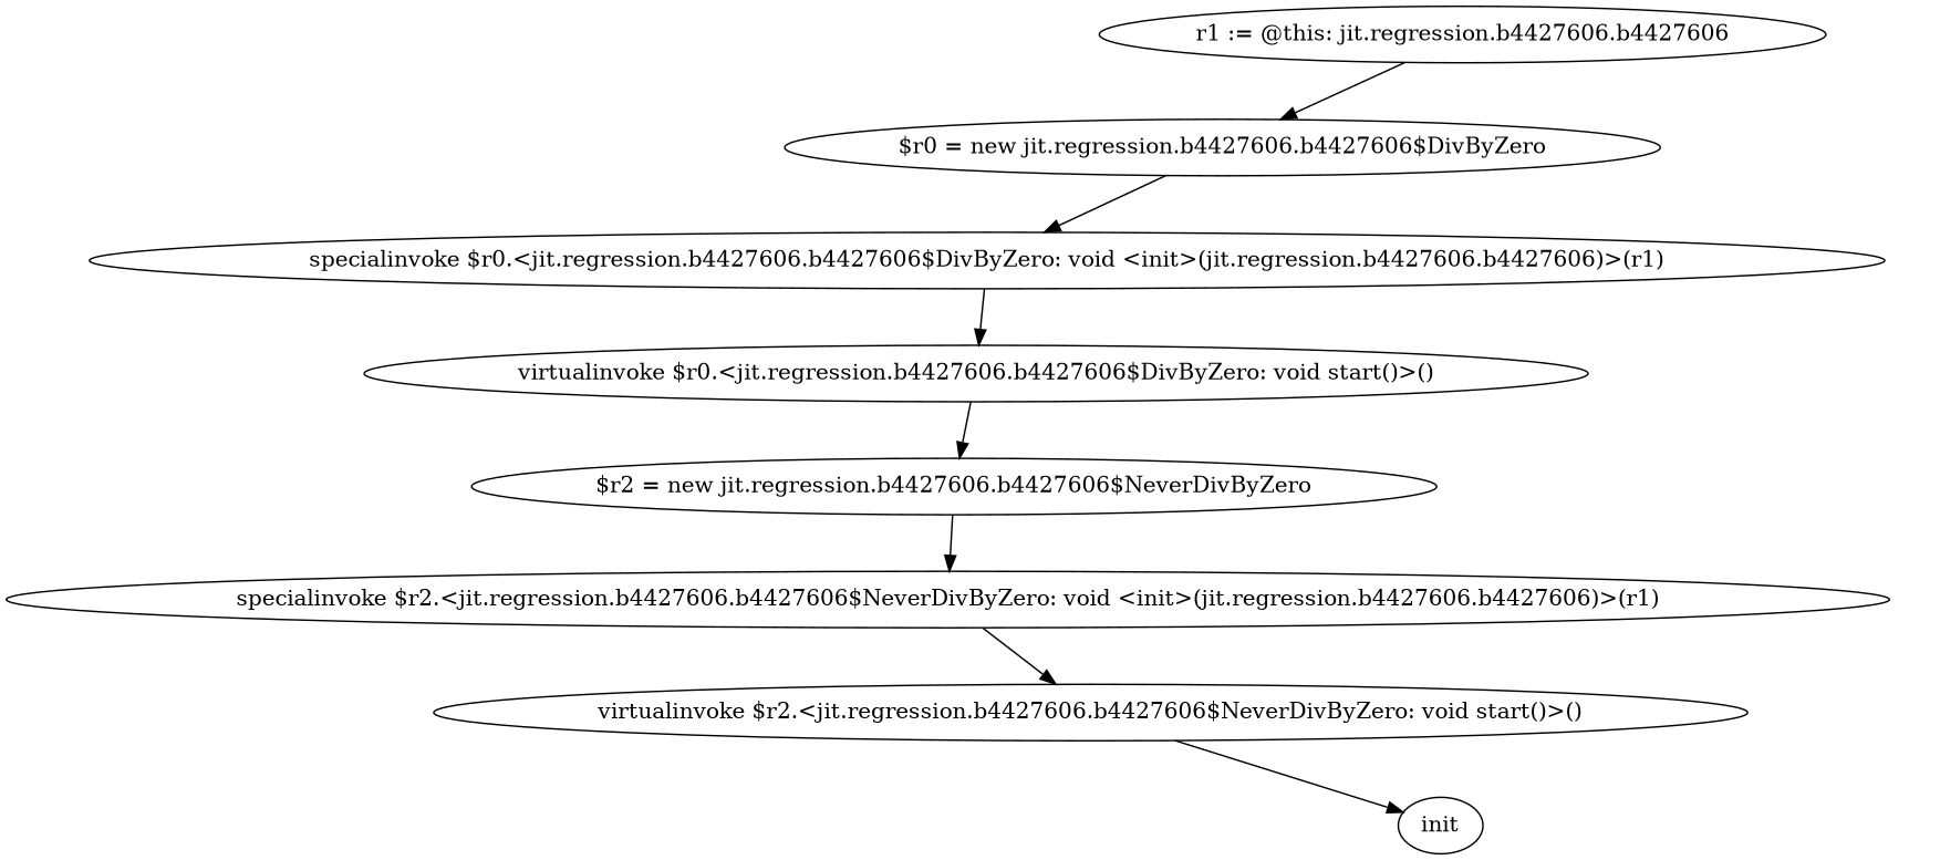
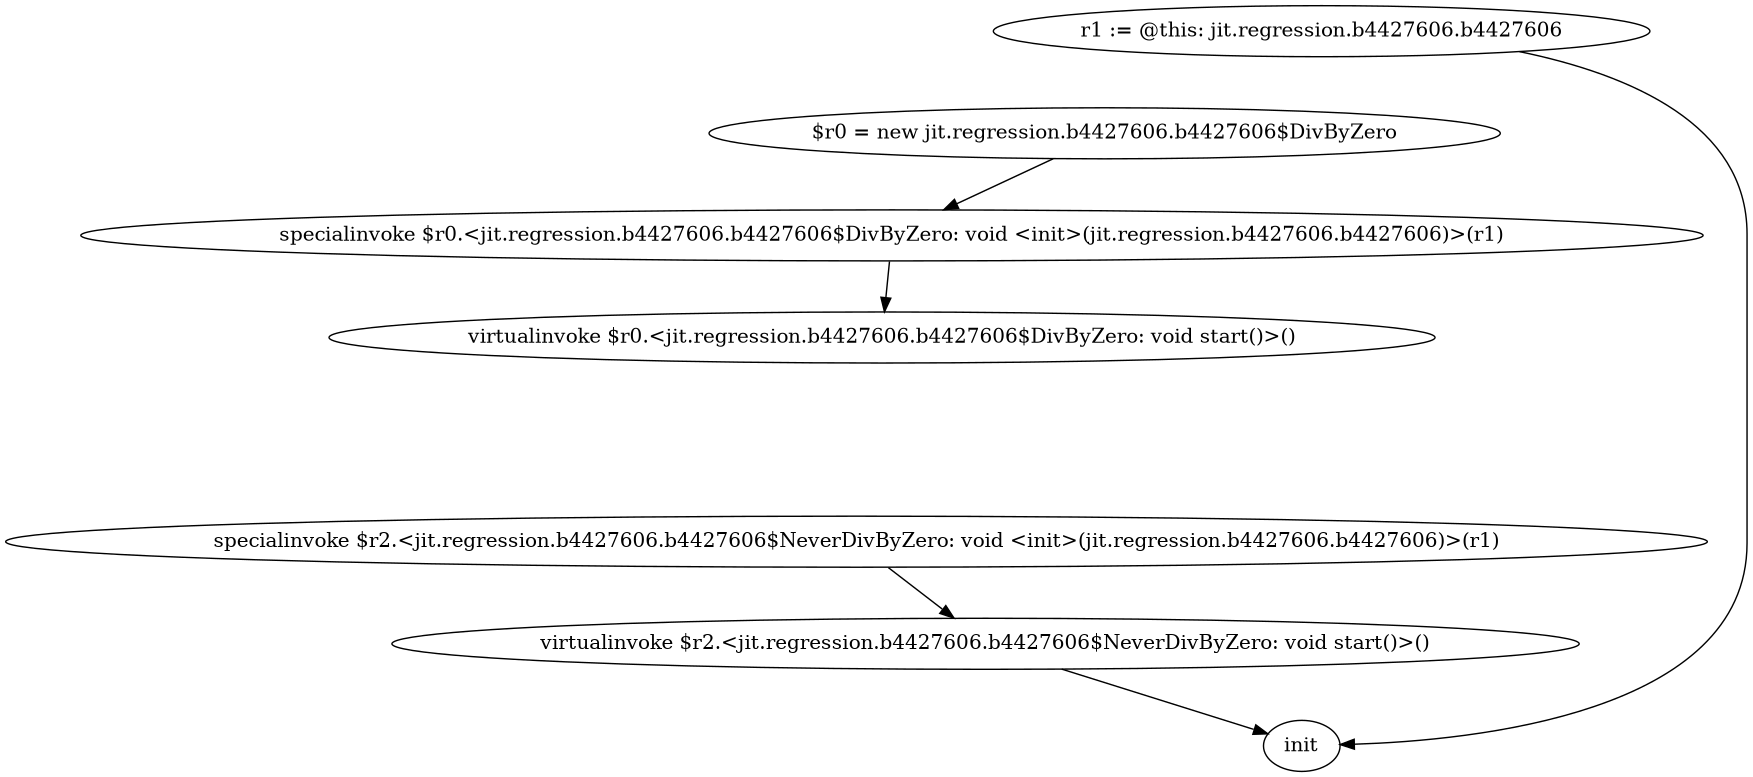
  digraph {
    "r1 := @this: jit.regression.b4427606.b4427606"
    "$r0 = new jit.regression.b4427606.b4427606$DivByZero"
    "specialinvoke $r0.<jit.regression.b4427606.b4427606$DivByZero: void <init>(jit.regression.b4427606.b4427606)>(r1)"
    "virtualinvoke $r0.<jit.regression.b4427606.b4427606$DivByZero: void start()>()"
-   "$r2 = new jit.regression.b4427606.b4427606$NeverDivByZero"
    "specialinvoke $r2.<jit.regression.b4427606.b4427606$NeverDivByZero: void <init>(jit.regression.b4427606.b4427606)>(r1)"
    "virtualinvoke $r2.<jit.regression.b4427606.b4427606$NeverDivByZero: void start()>()"
    n8 [label=init]
-   "r1 := @this: jit.regression.b4427606.b4427606" -> "$r0 = new jit.regression.b4427606.b4427606$DivByZero"
+   "r1 := @this: jit.regression.b4427606.b4427606" -> n8
    "$r0 = new jit.regression.b4427606.b4427606$DivByZero" -> "specialinvoke $r0.<jit.regression.b4427606.b4427606$DivByZero: void <init>(jit.regression.b4427606.b4427606)>(r1)"
    "specialinvoke $r0.<jit.regression.b4427606.b4427606$DivByZero: void <init>(jit.regression.b4427606.b4427606)>(r1)" -> "virtualinvoke $r0.<jit.regression.b4427606.b4427606$DivByZero: void start()>()"
-   "virtualinvoke $r0.<jit.regression.b4427606.b4427606$DivByZero: void start()>()" -> "$r2 = new jit.regression.b4427606.b4427606$NeverDivByZero"
-   "$r2 = new jit.regression.b4427606.b4427606$NeverDivByZero" -> "specialinvoke $r2.<jit.regression.b4427606.b4427606$NeverDivByZero: void <init>(jit.regression.b4427606.b4427606)>(r1)"
    "specialinvoke $r2.<jit.regression.b4427606.b4427606$NeverDivByZero: void <init>(jit.regression.b4427606.b4427606)>(r1)" -> "virtualinvoke $r2.<jit.regression.b4427606.b4427606$NeverDivByZero: void start()>()"
    "virtualinvoke $r2.<jit.regression.b4427606.b4427606$NeverDivByZero: void start()>()" -> n8
  }
